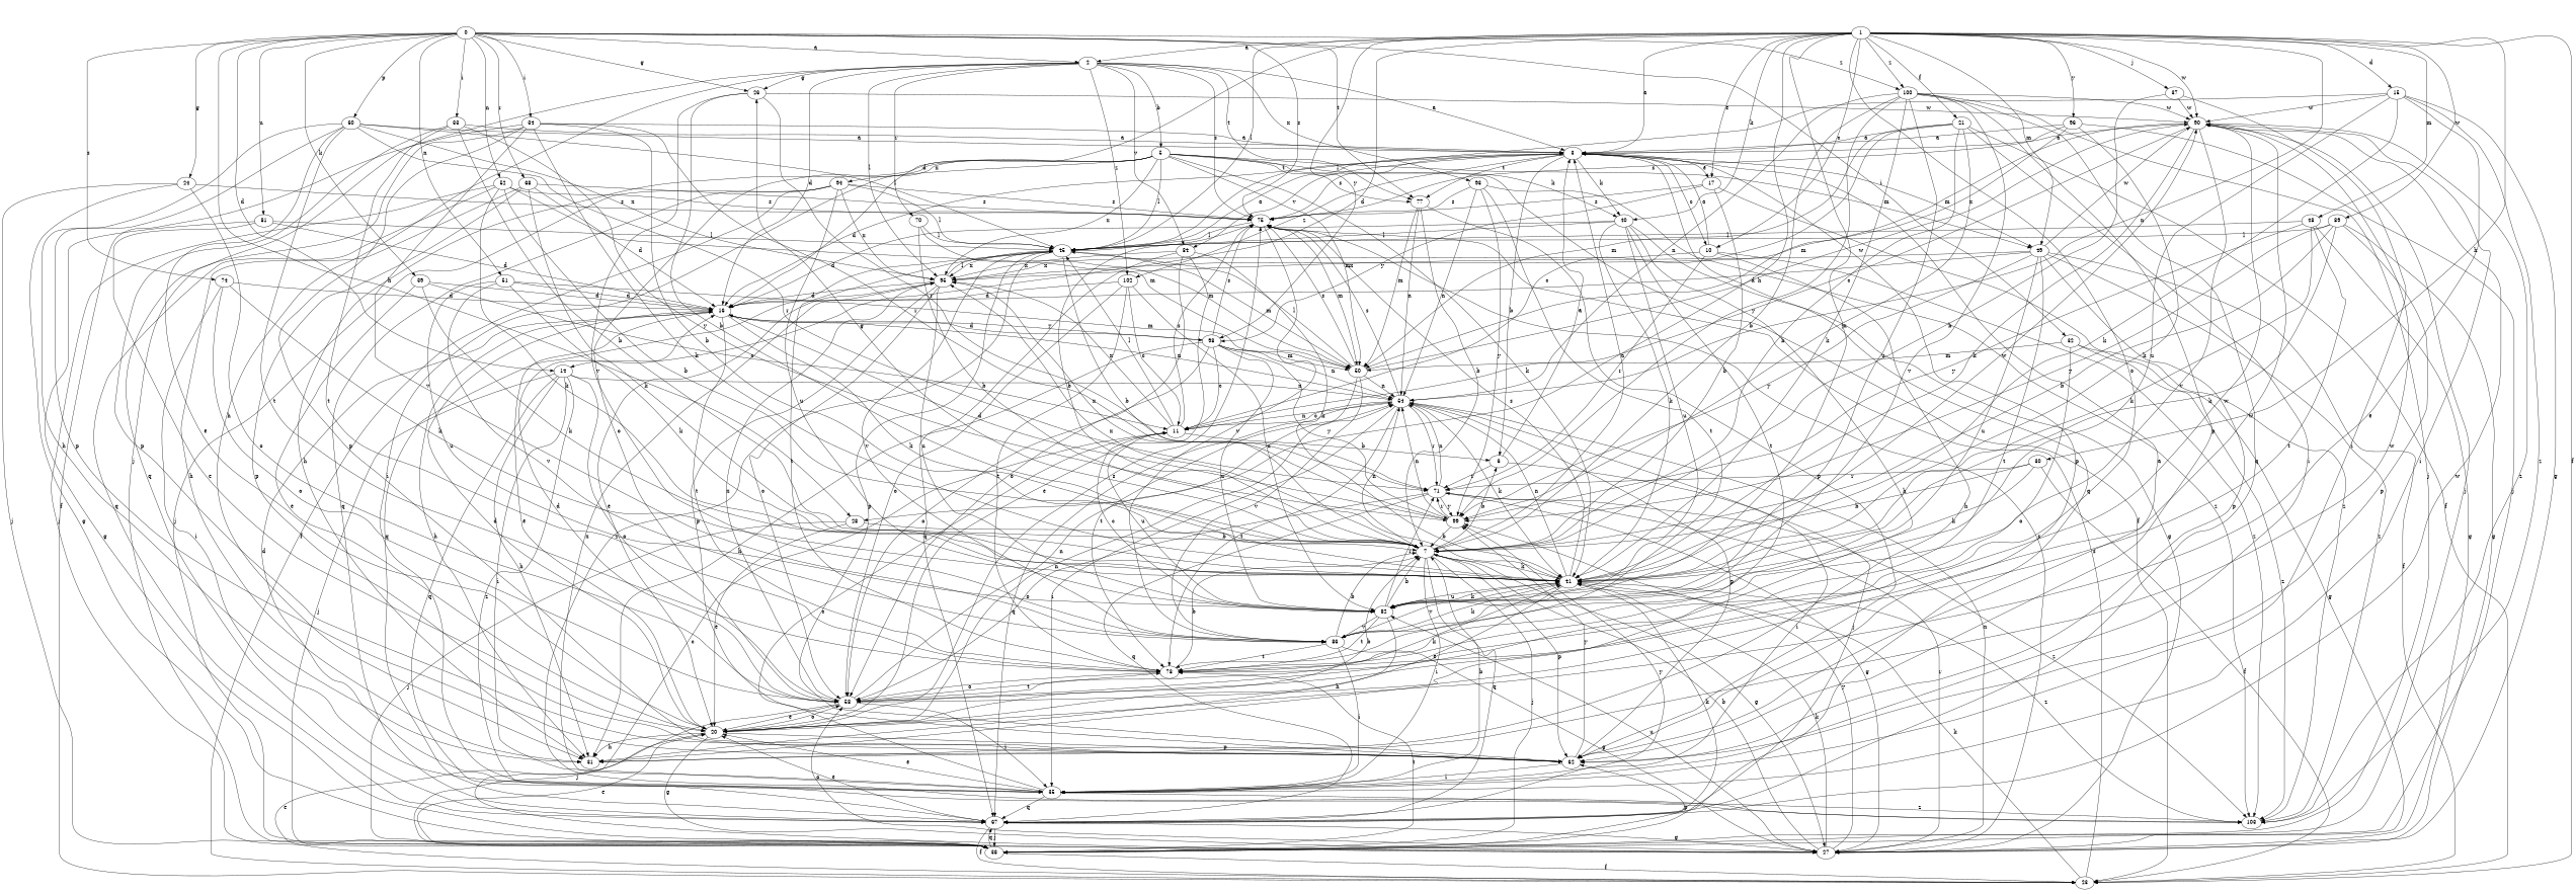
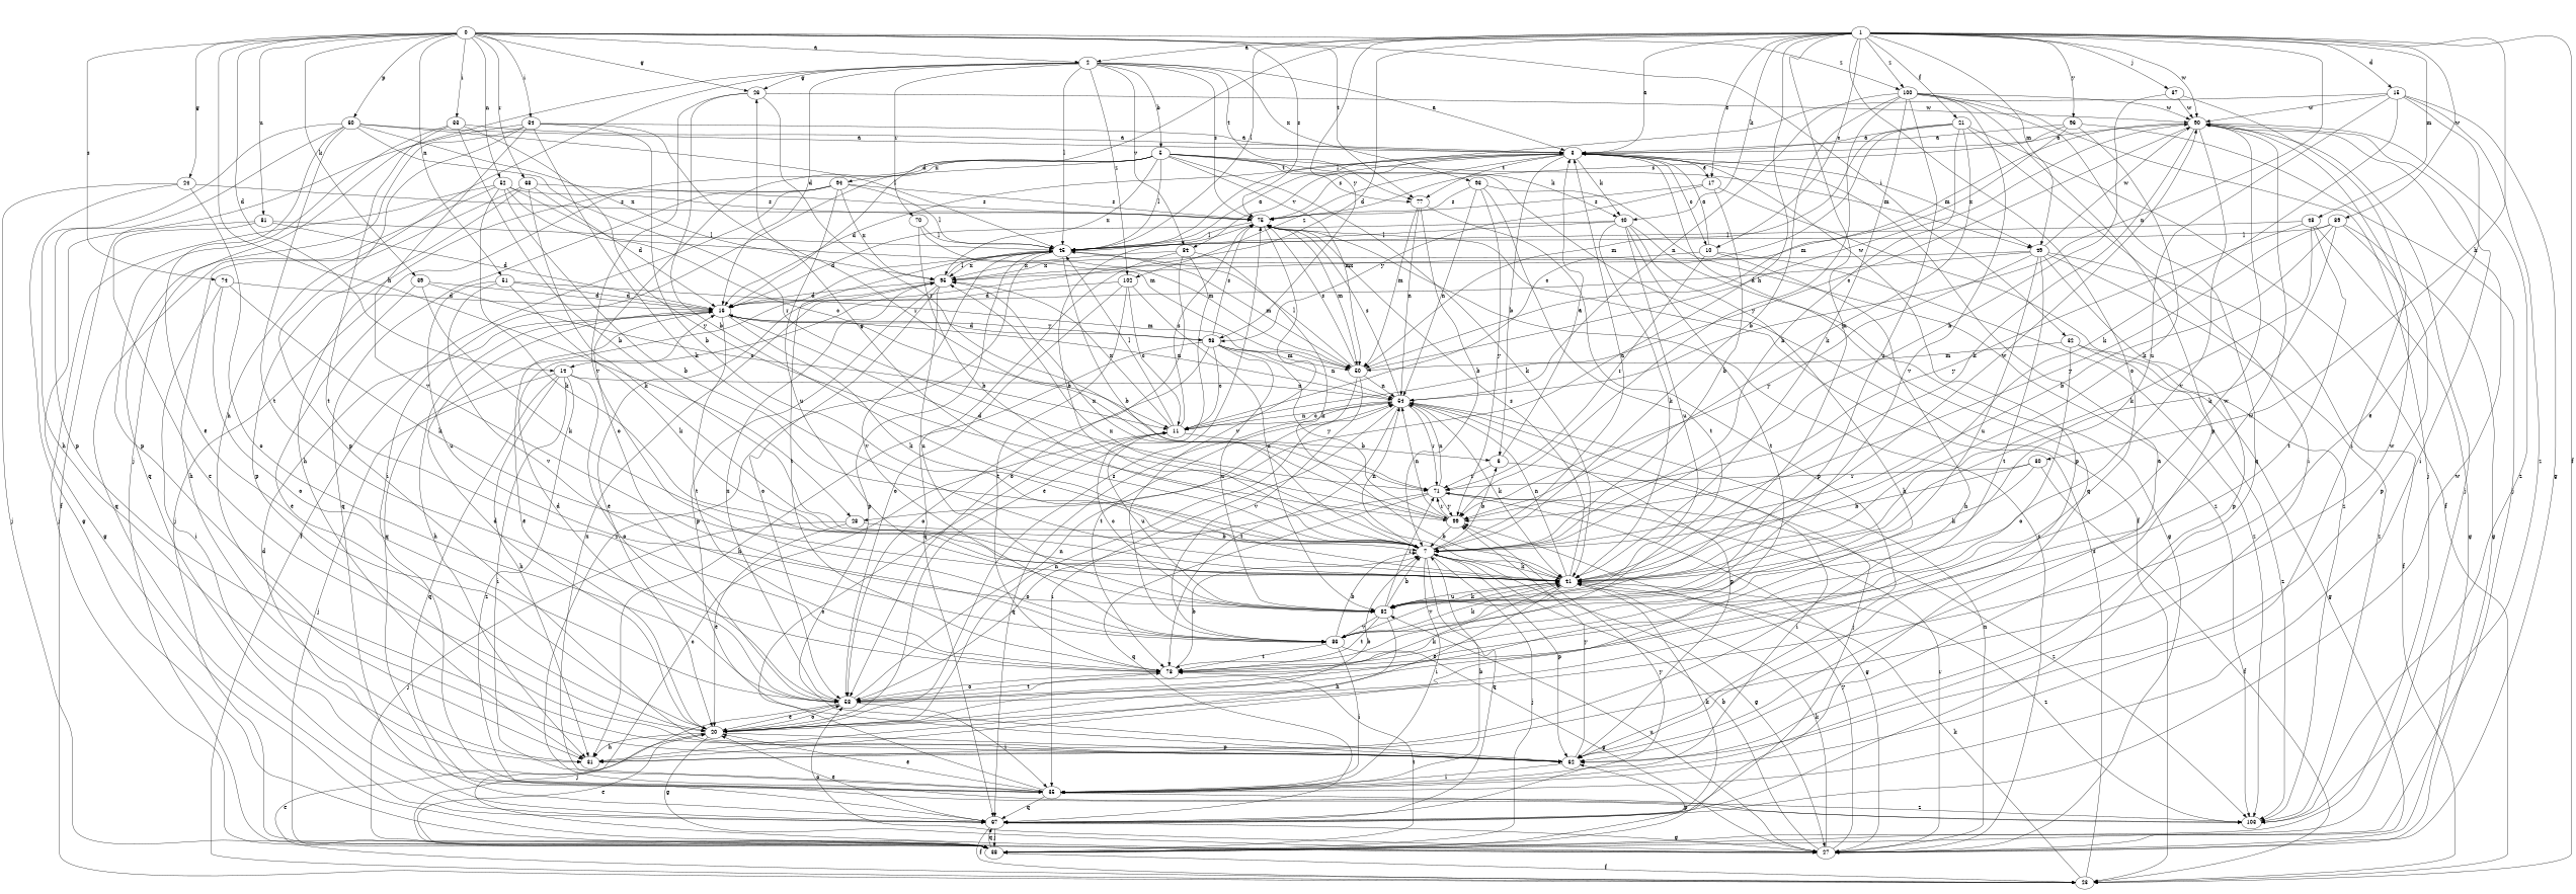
  strict digraph {
    0
    2
    14
    24
    26
    28
    32
    33
    34
    39
    51
    52
    60
    68
    74
    75
    77
    81
    100
    3
    16
    45
    5
    31
    38
    70
    84
    93
    102
    54
    58
    67
    35
    103
    27
    90
    71
    7
    86
    20
    50
    62
    78
    99
    23
    41
    11
    82
    95
    1
    10
    15
    17
    21
    30
    37
    40
    48
    49
    89
    96
    98
    6
    94
    0 -> 2 [label=a]
    0 -> 14 [label=d]
    0 -> 24 [label=g]
    0 -> 26 [label=g]
    0 -> 28 [label=h]
    0 -> 32 [label=i]
    0 -> 33 [label=i]
    0 -> 34 [label=i]
    0 -> 39 [label=k]
    0 -> 51 [label=n]
    0 -> 52 [label=n]
    0 -> 60 [label=p]
    0 -> 68 [label=r]
    0 -> 74 [label=s]
    0 -> 75 [label=s]
    0 -> 77 [label=t]
    0 -> 81 [label=u]
    0 -> 100 [label=z]
    2 -> 26 [label=g]
    2 -> 75 [label=s]
    2 -> 77 [label=t]
    2 -> 3 [label=a]
    2 -> 16 [label=d]
-   2 -> 95 [label=l]
+   2 -> 45 [label=l]
    2 -> 5 [label=b]
    2 -> 31 [label=h]
    2 -> 38 [label=j]
    2 -> 70 [label=r]
    2 -> 84 [label=v]
    2 -> 93 [label=x]
    2 -> 102 [label=z]
    14 -> 31 [label=h]
    14 -> 38 [label=j]
    14 -> 54 [label=n]
    14 -> 58 [label=o]
    14 -> 67 [label=q]
    14 -> 35 [label=i]
    14 -> 103 [label=z]
    24 -> 75 [label=s]
    24 -> 38 [label=j]
    24 -> 58 [label=o]
    24 -> 27 [label=g]
    26 -> 90 [label=w]
    26 -> 71 [label=r]
    26 -> 7 [label=b]
    26 -> 86 [label=v]
    28 -> 38 [label=j]
    28 -> 7 [label=b]
    28 -> 20 [label=e]
    32 -> 58 [label=o]
    32 -> 103 [label=z]
    32 -> 27 [label=g]
    32 -> 50 [label=m]
    33 -> 3 [label=a]
    33 -> 7 [label=b]
    33 -> 62 [label=p]
    33 -> 78 [label=t]
    33 -> 99 [label=y]
    34 -> 3 [label=a]
    34 -> 67 [label=q]
    34 -> 71 [label=r]
    34 -> 7 [label=b]
    34 -> 86 [label=v]
    34 -> 62 [label=p]
    34 -> 23 [label=f]
    34 -> 41 [label=k]
    39 -> 16 [label=d]
    39 -> 20 [label=e]
    39 -> 41 [label=k]
    39 -> 11 [label=c]
    51 -> 16 [label=d]
    51 -> 86 [label=v]
    51 -> 50 [label=m]
    51 -> 41 [label=k]
    51 -> 82 [label=u]
    52 -> 75 [label=s]
    52 -> 38 [label=j]
    52 -> 67 [label=q]
    52 -> 7 [label=b]
    52 -> 50 [label=m]
    52 -> 41 [label=k]
+   52 -> 11 [label=c]
    60 -> 3 [label=a]
    60 -> 45 [label=l]
    60 -> 31 [label=h]
    60 -> 71 [label=r]
    60 -> 20 [label=e]
    60 -> 62 [label=p]
    60 -> 78 [label=t]
    60 -> 95 [label=x]
    68 -> 75 [label=s]
    68 -> 16 [label=d]
    68 -> 31 [label=h]
    68 -> 62 [label=p]
    68 -> 41 [label=k]
    74 -> 16 [label=d]
    74 -> 58 [label=o]
    74 -> 35 [label=i]
    74 -> 41 [label=k]
    75 -> 45 [label=l]
    75 -> 7 [label=b]
    75 -> 86 [label=v]
    75 -> 50 [label=m]
    77 -> 54 [label=n]
    77 -> 7 [label=b]
    77 -> 50 [label=m]
    77 -> 62 [label=p]
    81 -> 16 [label=d]
    81 -> 45 [label=l]
    81 -> 27 [label=g]
    81 -> 20 [label=e]
    100 -> 38 [label=j]
    100 -> 54 [label=n]
    100 -> 67 [label=q]
    100 -> 90 [label=w]
    100 -> 7 [label=b]
    100 -> 86 [label=v]
    100 -> 62 [label=p]
    100 -> 99 [label=y]
    100 -> 41 [label=k]
    100 -> 82 [label=u]
    3 -> 75 [label=s]
    3 -> 77 [label=t]
    3 -> 16 [label=d]
    3 -> 84 [label=v]
    3 -> 102 [label=z]
    3 -> 67 [label=q]
    3 -> 62 [label=p]
    3 -> 10 [label=c]
    3 -> 17 [label=e]
    3 -> 40 [label=k]
    3 -> 49 [label=m]
    3 -> 6 [label=b]
    16 -> 31 [label=h]
    16 -> 54 [label=n]
    16 -> 20 [label=e]
    16 -> 78 [label=t]
    16 -> 41 [label=k]
    16 -> 98 [label=y]
    45 -> 3 [label=a]
    45 -> 67 [label=q]
    45 -> 103 [label=z]
    45 -> 7 [label=b]
    45 -> 86 [label=v]
    45 -> 50 [label=m]
    45 -> 62 [label=p]
    45 -> 78 [label=t]
    45 -> 95 [label=x]
    5 -> 77 [label=t]
    5 -> 45 [label=l]
    5 -> 31 [label=h]
    5 -> 58 [label=o]
    5 -> 35 [label=i]
    5 -> 50 [label=m]
    5 -> 23 [label=f]
    5 -> 41 [label=k]
    5 -> 95 [label=x]
    5 -> 40 [label=k]
    5 -> 49 [label=m]
    5 -> 94 [label=x]
    31 -> 90 [label=w]
    38 -> 67 [label=q]
    38 -> 20 [label=e]
    38 -> 62 [label=p]
    38 -> 78 [label=t]
    38 -> 23 [label=f]
    70 -> 45 [label=l]
    70 -> 7 [label=b]
    70 -> 50 [label=m]
    84 -> 58 [label=o]
    84 -> 67 [label=q]
    84 -> 20 [label=e]
    84 -> 41 [label=k]
    84 -> 95 [label=x]
    93 -> 75 [label=s]
    93 -> 54 [label=n]
    93 -> 103 [label=z]
    93 -> 78 [label=t]
    93 -> 99 [label=y]
    102 -> 16 [label=d]
    102 -> 58 [label=o]
    102 -> 78 [label=t]
    102 -> 11 [label=c]
    102 -> 82 [label=u]
    54 -> 75 [label=s]
    54 -> 38 [label=j]
    54 -> 67 [label=q]
    54 -> 35 [label=i]
    54 -> 71 [label=r]
    54 -> 62 [label=p]
    54 -> 78 [label=t]
    54 -> 41 [label=k]
    54 -> 11 [label=c]
    58 -> 16 [label=d]
    58 -> 38 [label=j]
    58 -> 54 [label=n]
    58 -> 35 [label=i]
    58 -> 90 [label=w]
    58 -> 20 [label=e]
    58 -> 78 [label=t]
    58 -> 41 [label=k]
    58 -> 95 [label=x]
    67 -> 38 [label=j]
    67 -> 27 [label=g]
    67 -> 90 [label=w]
    67 -> 20 [label=e]
    67 -> 99 [label=y]
    67 -> 23 [label=f]
    67 -> 41 [label=k]
    35 -> 16 [label=d]
    35 -> 67 [label=q]
    35 -> 103 [label=z]
    35 -> 7 [label=b]
    35 -> 20 [label=e]
    35 -> 11 [label=c]
    35 -> 95 [label=x]
    27 -> 75 [label=s]
    27 -> 54 [label=n]
    27 -> 58 [label=o]
    27 -> 71 [label=r]
    27 -> 7 [label=b]
    27 -> 99 [label=y]
    27 -> 41 [label=k]
    27 -> 11 [label=c]
    27 -> 82 [label=u]
    90 -> 3 [label=a]
    90 -> 38 [label=j]
    90 -> 35 [label=i]
    90 -> 103 [label=z]
    90 -> 86 [label=v]
    90 -> 50 [label=m]
    90 -> 41 [label=k]
    90 -> 11 [label=c]
    71 -> 54 [label=n]
    71 -> 58 [label=o]
    71 -> 67 [label=q]
    71 -> 103 [label=z]
    71 -> 27 [label=g]
    71 -> 99 [label=y]
    7 -> 26 [label=g]
    7 -> 3 [label=a]
    7 -> 38 [label=j]
    7 -> 54 [label=n]
    7 -> 67 [label=q]
    7 -> 35 [label=i]
    7 -> 27 [label=g]
    7 -> 62 [label=p]
    7 -> 41 [label=k]
    7 -> 6 [label=b]
    86 -> 35 [label=i]
    86 -> 27 [label=g]
    86 -> 7 [label=b]
    86 -> 78 [label=t]
    86 -> 41 [label=k]
    20 -> 75 [label=s]
    20 -> 16 [label=d]
    20 -> 31 [label=h]
    20 -> 54 [label=n]
    20 -> 58 [label=o]
    20 -> 27 [label=g]
    20 -> 7 [label=b]
    20 -> 62 [label=p]
    50 -> 75 [label=s]
    50 -> 45 [label=l]
    50 -> 54 [label=n]
    50 -> 90 [label=w]
    50 -> 86 [label=v]
    50 -> 78 [label=t]
    62 -> 3 [label=a]
    62 -> 35 [label=i]
    62 -> 99 [label=y]
    78 -> 58 [label=o]
    78 -> 90 [label=w]
    78 -> 7 [label=b]
    99 -> 16 [label=d]
    99 -> 54 [label=n]
    99 -> 71 [label=r]
    99 -> 7 [label=b]
    99 -> 95 [label=x]
    23 -> 75 [label=s]
    23 -> 20 [label=e]
    23 -> 41 [label=k]
    41 -> 75 [label=s]
    41 -> 54 [label=n]
    41 -> 103 [label=z]
    41 -> 90 [label=w]
    41 -> 86 [label=v]
    41 -> 20 [label=e]
    41 -> 82 [label=u]
    41 -> 95 [label=x]
    11 -> 75 [label=s]
    11 -> 45 [label=l]
    11 -> 54 [label=n]
    11 -> 82 [label=u]
    11 -> 95 [label=x]
    11 -> 6 [label=b]
    82 -> 31 [label=h]
    82 -> 71 [label=r]
    82 -> 7 [label=b]
    82 -> 86 [label=v]
    82 -> 78 [label=t]
    82 -> 41 [label=k]
    82 -> 11 [label=c]
    95 -> 16 [label=d]
    95 -> 45 [label=l]
    95 -> 58 [label=o]
    95 -> 20 [label=e]
    95 -> 62 [label=p]
    95 -> 82 [label=u]
    1 -> 2 [label=a]
    1 -> 14 [label=d]
    1 -> 28 [label=h]
    1 -> 100 [label=z]
    1 -> 3 [label=a]
    1 -> 16 [label=d]
    1 -> 45 [label=l]
    1 -> 54 [label=n]
    1 -> 58 [label=o]
    1 -> 90 [label=w]
    1 -> 23 [label=f]
    1 -> 82 [label=u]
    1 -> 10 [label=c]
    1 -> 15 [label=d]
    1 -> 17 [label=e]
    1 -> 21 [label=f]
    1 -> 30 [label=h]
    1 -> 37 [label=j]
    1 -> 40 [label=k]
    1 -> 48 [label=m]
    1 -> 49 [label=m]
    1 -> 89 [label=w]
    1 -> 96 [label=y]
    1 -> 98 [label=y]
    10 -> 3 [label=a]
    10 -> 31 [label=h]
    10 -> 103 [label=z]
    10 -> 71 [label=r]
    10 -> 95 [label=x]
    15 -> 45 [label=l]
    15 -> 103 [label=z]
    15 -> 27 [label=g]
    15 -> 90 [label=w]
    15 -> 20 [label=e]
    15 -> 41 [label=k]
    15 -> 82 [label=u]
    17 -> 75 [label=s]
    17 -> 103 [label=z]
    17 -> 7 [label=b]
    17 -> 98 [label=y]
    21 -> 3 [label=a]
    21 -> 35 [label=i]
    21 -> 7 [label=b]
    21 -> 50 [label=m]
    21 -> 99 [label=y]
    21 -> 23 [label=f]
    21 -> 11 [label=c]
    30 -> 71 [label=r]
    30 -> 7 [label=b]
    30 -> 23 [label=f]
    30 -> 41 [label=k]
    37 -> 35 [label=i]
    37 -> 90 [label=w]
    37 -> 7 [label=b]
    40 -> 16 [label=d]
    40 -> 45 [label=l]
    40 -> 31 [label=h]
    40 -> 27 [label=g]
    40 -> 78 [label=t]
    40 -> 41 [label=k]
    40 -> 82 [label=u]
    48 -> 45 [label=l]
    48 -> 27 [label=g]
    48 -> 78 [label=t]
    48 -> 99 [label=y]
    48 -> 41 [label=k]
    49 -> 16 [label=d]
    49 -> 103 [label=z]
    49 -> 90 [label=w]
    49 -> 62 [label=p]
    49 -> 78 [label=t]
    49 -> 99 [label=y]
    49 -> 23 [label=f]
    49 -> 82 [label=u]
    49 -> 95 [label=x]
    89 -> 45 [label=l]
    89 -> 27 [label=g]
    89 -> 7 [label=b]
    89 -> 62 [label=p]
    89 -> 99 [label=y]
    89 -> 41 [label=k]
    96 -> 75 [label=s]
    96 -> 3 [label=a]
    96 -> 38 [label=j]
    96 -> 41 [label=k]
    96 -> 95 [label=x]
    98 -> 75 [label=s]
    98 -> 16 [label=d]
    98 -> 31 [label=h]
    98 -> 54 [label=n]
    98 -> 58 [label=o]
    98 -> 50 [label=m]
    98 -> 99 [label=y]
    98 -> 11 [label=c]
    98 -> 82 [label=u]
    6 -> 3 [label=a]
    6 -> 35 [label=i]
    6 -> 71 [label=r]
    94 -> 75 [label=s]
    94 -> 45 [label=l]
    94 -> 38 [label=j]
    94 -> 67 [label=q]
    94 -> 23 [label=f]
    94 -> 82 [label=u]
    94 -> 95 [label=x]
  }
